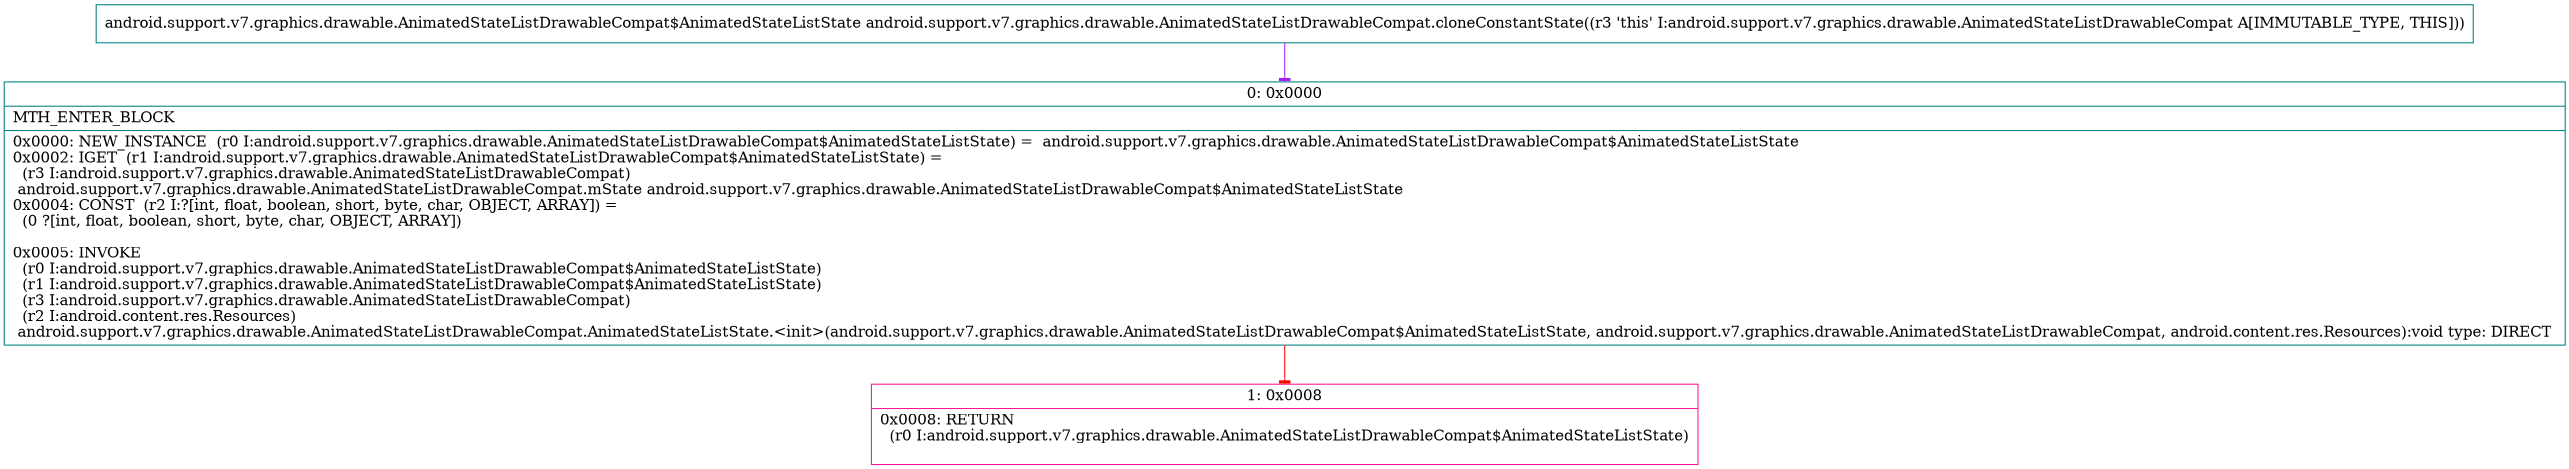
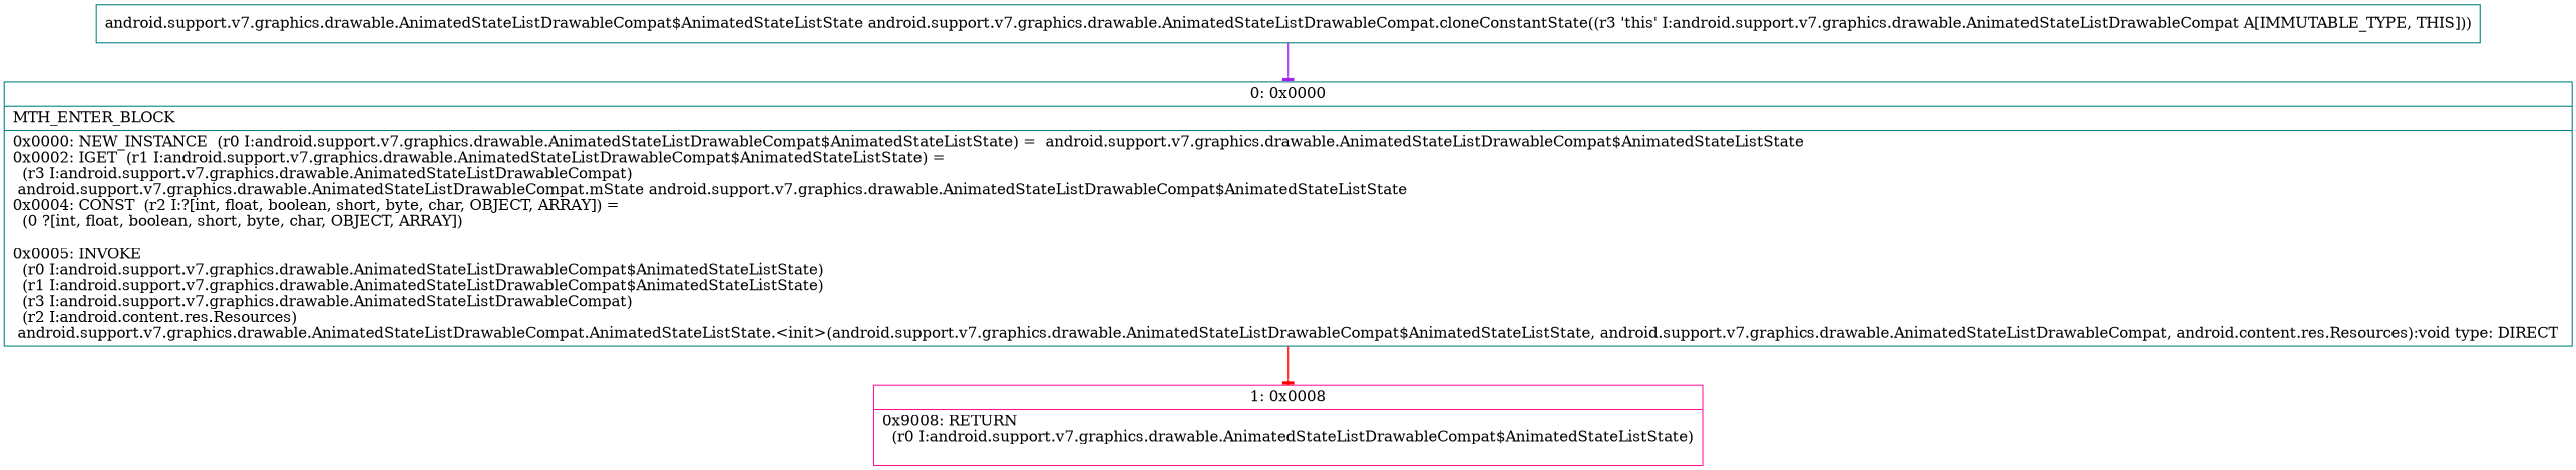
  digraph {
    node [shape=record color=teal]
    edge [arrowhead=tee]
    n1 [label="{0\:\ 0x0000|MTH_ENTER_BLOCK\l|0x0000: NEW_INSTANCE  (r0 I:android.support.v7.graphics.drawable.AnimatedStateListDrawableCompat$AnimatedStateListState) =  android.support.v7.graphics.drawable.AnimatedStateListDrawableCompat$AnimatedStateListState \l0x0002: IGET  (r1 I:android.support.v7.graphics.drawable.AnimatedStateListDrawableCompat$AnimatedStateListState) = \l  (r3 I:android.support.v7.graphics.drawable.AnimatedStateListDrawableCompat)\l android.support.v7.graphics.drawable.AnimatedStateListDrawableCompat.mState android.support.v7.graphics.drawable.AnimatedStateListDrawableCompat$AnimatedStateListState \l0x0004: CONST  (r2 I:?[int, float, boolean, short, byte, char, OBJECT, ARRAY]) = \l  (0 ?[int, float, boolean, short, byte, char, OBJECT, ARRAY])\l \l0x0005: INVOKE  \l  (r0 I:android.support.v7.graphics.drawable.AnimatedStateListDrawableCompat$AnimatedStateListState)\l  (r1 I:android.support.v7.graphics.drawable.AnimatedStateListDrawableCompat$AnimatedStateListState)\l  (r3 I:android.support.v7.graphics.drawable.AnimatedStateListDrawableCompat)\l  (r2 I:android.content.res.Resources)\l android.support.v7.graphics.drawable.AnimatedStateListDrawableCompat.AnimatedStateListState.\<init\>(android.support.v7.graphics.drawable.AnimatedStateListDrawableCompat$AnimatedStateListState, android.support.v7.graphics.drawable.AnimatedStateListDrawableCompat, android.content.res.Resources):void type: DIRECT \l}"]
-   n2 [label="{1\:\ 0x0008|0x0008: RETURN  \l  (r0 I:android.support.v7.graphics.drawable.AnimatedStateListDrawableCompat$AnimatedStateListState)\l \l}" color=deeppink]
+   n2 [label="{1\:\ 0x0008|0x9008: RETURN  \l  (r0 I:android.support.v7.graphics.drawable.AnimatedStateListDrawableCompat$AnimatedStateListState)\l \l}" color=deeppink]
    n3 [label="{android.support.v7.graphics.drawable.AnimatedStateListDrawableCompat$AnimatedStateListState android.support.v7.graphics.drawable.AnimatedStateListDrawableCompat.cloneConstantState((r3 'this' I:android.support.v7.graphics.drawable.AnimatedStateListDrawableCompat A[IMMUTABLE_TYPE, THIS])) }"]
    n1 -> n2 [color=red]
    n3 -> n1 [color=purple]
  }
